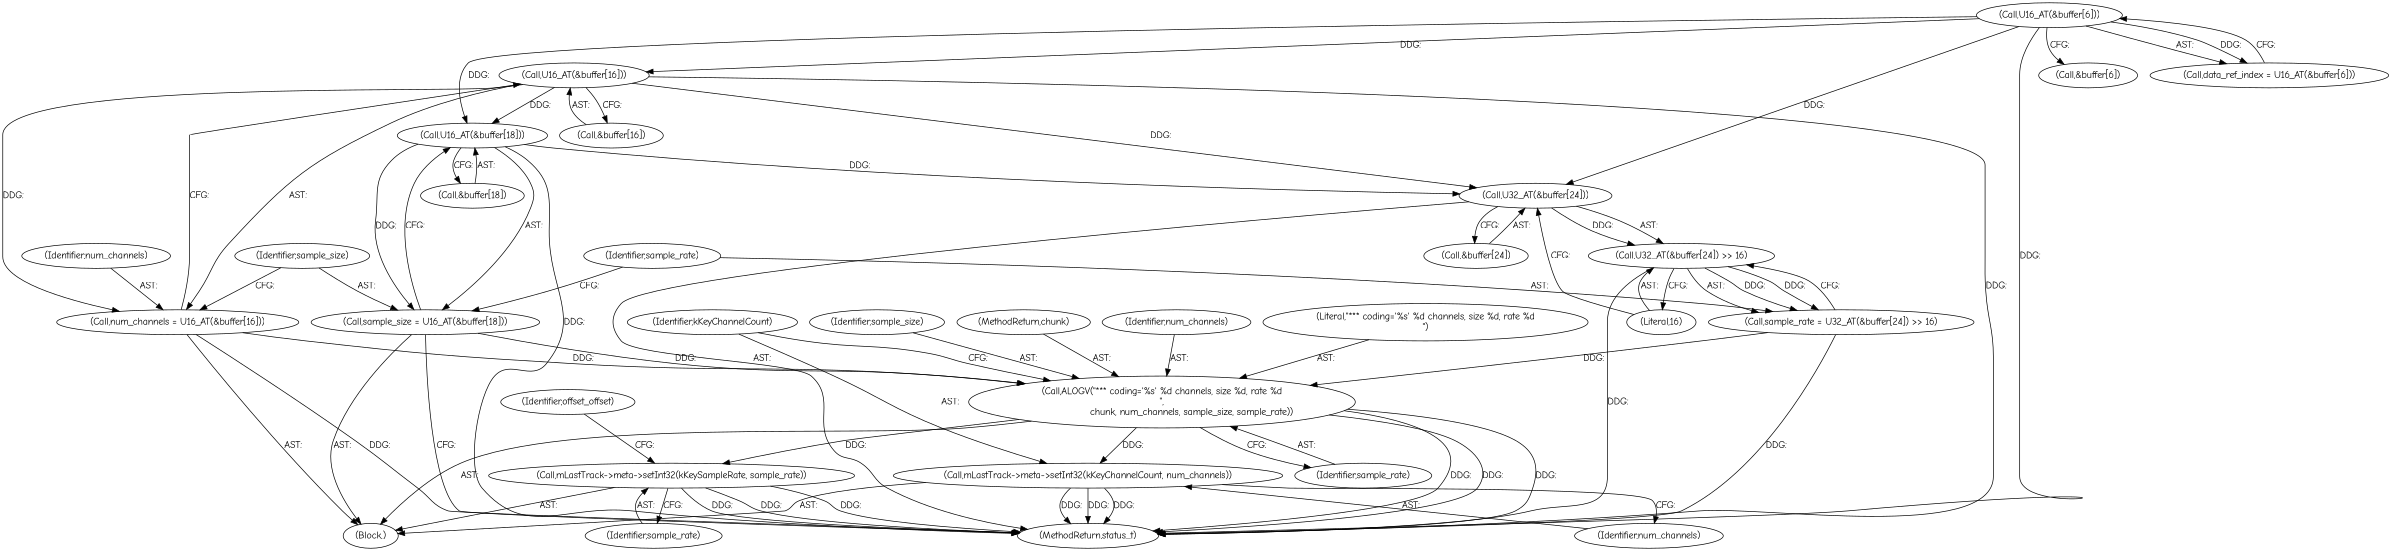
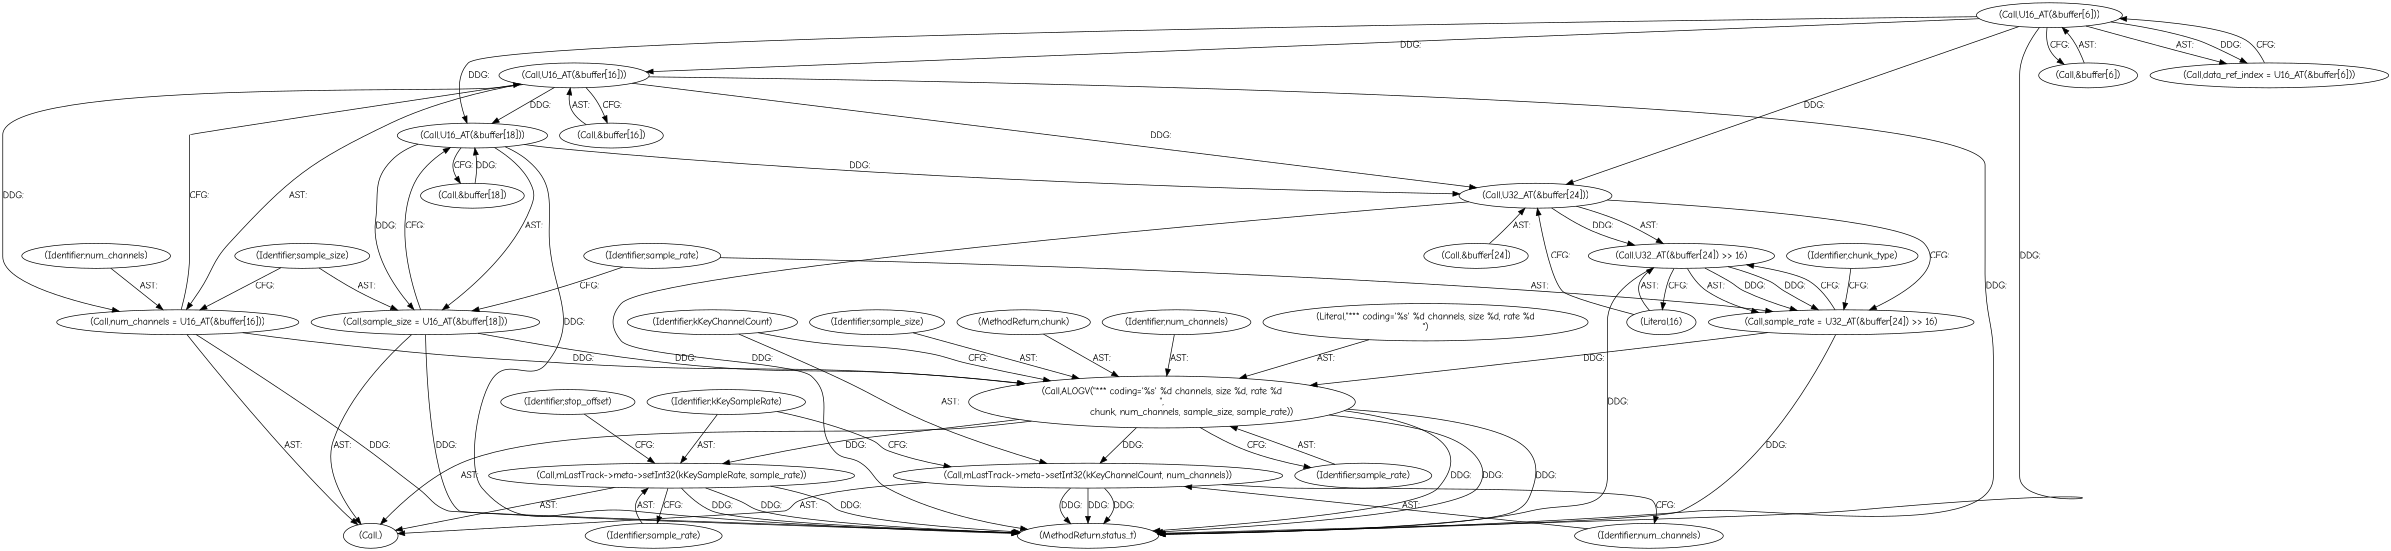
  digraph {
    fontname="Comic Neue"
    node [fontname="Comic Neue"]
    edge [fontname="Comic Neue"]
    n1 [label="(Call,U16_AT(&buffer[16]))"]
    n2 [label="(Call,num_channels = U16_AT(&buffer[16]))"]
    n3 [label="(Call,U16_AT(&buffer[18]))"]
    n4 [label="(Call,U32_AT(&buffer[24]))"]
    n5 [label="(Call,&buffer[16])"]
    n6 [label="(MethodReturn,status_t)"]
    n7 [label="(Call,ALOGV(\"*** coding='%s' %d channels, size %d, rate %d\n\",\n                   chunk, num_channels, sample_size, sample_rate))"]
-   n8 [label="(Block,)"]
+   n8 [label="(Call,)"]
    n9 [label="(Call,sample_size = U16_AT(&buffer[18]))"]
    n10 [label="(Call,&buffer[18])"]
    n11 [label="(Call,U32_AT(&buffer[24]) >> 16)"]
    n12 [label="(Call,&buffer[24])"]
    n13 [label="(Call,U16_AT(&buffer[6]))"]
    n14 [label="(Call,&buffer[6])"]
    n15 [label="(Call,data_ref_index = U16_AT(&buffer[6]))"]
    n16 [label="(Call,mLastTrack->meta->setInt32(kKeyChannelCount, num_channels))"]
    n17 [label="(Call,mLastTrack->meta->setInt32(kKeySampleRate, sample_rate))"]
    n18 [label="(Identifier,sample_rate)"]
    n19 [label="(Identifier,num_channels)"]
    n20 [label="(Identifier,sample_rate)"]
    n21 [label="(Call,sample_rate = U32_AT(&buffer[24]) >> 16)"]
    n22 [label="(Literal,16)"]
    n23 [label="(Identifier,sample_size)"]
    n24 [label="(Identifier,num_channels)"]
    n25 [label="(Identifier,kKeyChannelCount)"]
+   n26 [label="(Identifier,kKeySampleRate)"]
    n27 [label="(Identifier,num_channels)"]
-   n28 [label="(Identifier,offset_offset)"]
+   n28 [label="(Identifier,stop_offset)"]
    n29 [label="(Identifier,sample_rate)"]
+   n30 [label="(Identifier,chunk_type)"]
    n31 [label="(Literal,\"*** coding='%s' %d channels, size %d, rate %d\n\")"]
    n32 [label="(Identifier,sample_size)"]
    n33 [label="(MethodReturn,chunk)"]
    n1 -> n2 [label="AST: "]
    n1 -> n2 [label="DDG: "]
    n1 -> n3 [label="DDG: "]
    n1 -> n4 [label="DDG: "]
    n1 -> n5 [label="CFG: "]
    n1 -> n6 [label="DDG: "]
    n2 -> n1 [label="CFG: "]
    n2 -> n6 [label="DDG: "]
    n2 -> n7 [label="DDG: "]
    n2 -> n8 [label="AST: "]
    n3 -> n4 [label="DDG: "]
    n3 -> n6 [label="DDG: "]
    n3 -> n9 [label="AST: "]
    n3 -> n9 [label="DDG: "]
    n3 -> n10 [label="CFG: "]
-   n4 -> n6 [label="AST: "]
+   n4 -> n6 [label="DDG: "]
    n4 -> n11 [label="AST: "]
    n4 -> n11 [label="DDG: "]
-   n4 -> n12 [label="CFG: "]
+   n4 -> n21 [label="CFG: "]
    n5 -> n1 [label="AST: "]
    n7 -> n6 [label="DDG: "]
    n7 -> n6 [label="DDG: "]
    n7 -> n6 [label="DDG: "]
    n7 -> n8 [label="AST: "]
    n7 -> n16 [label="DDG: "]
    n7 -> n17 [label="DDG: "]
    n7 -> n18 [label="CFG: "]
    n9 -> n3 [label="CFG: "]
-   n9 -> n6 [label="CFG: "]
+   n9 -> n6 [label="DDG: "]
    n9 -> n7 [label="DDG: "]
    n9 -> n8 [label="AST: "]
-   n10 -> n3 [label="AST: "]
+   n10 -> n3 [label="DDG: "]
    n11 -> n6 [label="DDG: "]
    n11 -> n21 [label="AST: "]
    n11 -> n21 [label="DDG: "]
    n11 -> n21 [label="DDG: "]
    n11 -> n22 [label="CFG: "]
    n12 -> n4 [label="AST: "]
    n13 -> n1 [label="DDG: "]
    n13 -> n3 [label="DDG: "]
    n13 -> n4 [label="DDG: "]
    n13 -> n6 [label="DDG: "]
    n13 -> n14 [label="CFG: "]
    n13 -> n15 [label="AST: "]
    n13 -> n15 [label="DDG: "]
+   n14 -> n13 [label="AST: "]
    n15 -> n13 [label="CFG: "]
    n16 -> n6 [label="DDG: "]
    n16 -> n6 [label="DDG: "]
    n16 -> n6 [label="DDG: "]
    n16 -> n8 [label="AST: "]
    n16 -> n19 [label="CFG: "]
    n17 -> n6 [label="DDG: "]
    n17 -> n6 [label="DDG: "]
    n17 -> n6 [label="DDG: "]
    n17 -> n8 [label="AST: "]
    n17 -> n20 [label="CFG: "]
    n18 -> n7 [label="AST: "]
    n19 -> n16 [label="AST: "]
    n20 -> n17 [label="AST: "]
    n21 -> n6 [label="DDG: "]
    n21 -> n7 [label="DDG: "]
    n21 -> n11 [label="CFG: "]
    n22 -> n4 [label="CFG: "]
    n22 -> n11 [label="AST: "]
    n23 -> n2 [label="CFG: "]
    n23 -> n9 [label="AST: "]
    n24 -> n7 [label="AST: "]
    n25 -> n7 [label="CFG: "]
    n25 -> n16 [label="AST: "]
+   n26 -> n16 [label="CFG: "]
+   n26 -> n17 [label="AST: "]
    n27 -> n2 [label="AST: "]
    n28 -> n17 [label="CFG: "]
    n29 -> n9 [label="CFG: "]
    n29 -> n21 [label="AST: "]
+   n30 -> n21 [label="CFG: "]
    n31 -> n7 [label="AST: "]
    n32 -> n7 [label="AST: "]
    n33 -> n7 [label="AST: "]
  }
